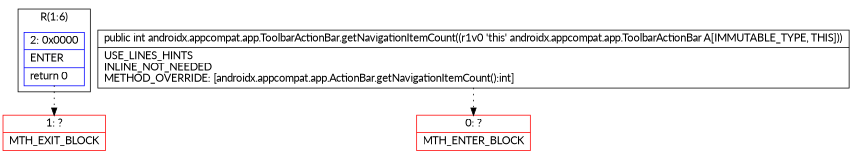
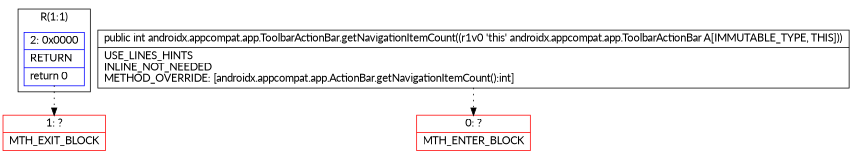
  digraph {
    fontname=Lato
    node [color=red fontname=Lato shape=record]
    edge [fontname=Lato style=dotted]
-   n1 [color=blue label="{2\:\ 0x0000|ENTER\l|return 0\l}"]
+   n1 [color=blue label="{2\:\ 0x0000|RETURN\l|return 0\l}"]
    n2 [label="{1\:\ ?|MTH_EXIT_BLOCK\l}"]
    n3 [label="{0\:\ ?|MTH_ENTER_BLOCK\l}"]
    n4 [label="{public int androidx.appcompat.app.ToolbarActionBar.getNavigationItemCount((r1v0 'this' androidx.appcompat.app.ToolbarActionBar A[IMMUTABLE_TYPE, THIS]))  | USE_LINES_HINTS\lINLINE_NOT_NEEDED\lMETHOD_OVERRIDE: [androidx.appcompat.app.ActionBar.getNavigationItemCount():int]\l}" color=""]
    subgraph cluster_1 {
-     label="R(1:6)"
+     label="R(1:1)"
      n1
    }
    n1 -> n2
    n4 -> n3
  }
